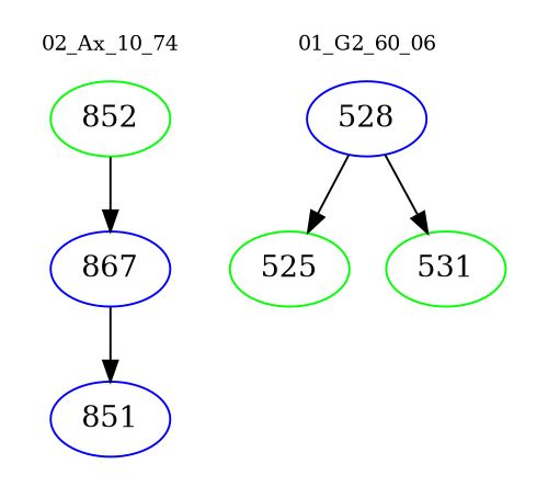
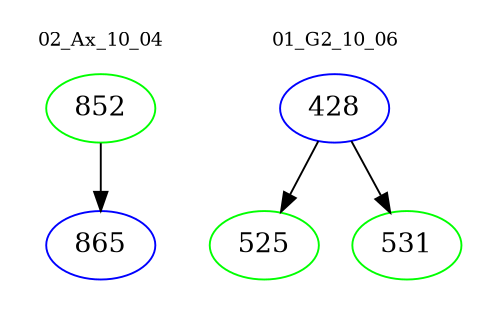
  digraph {
    node [color=blue]
    edge [color=black]
-   n1 [label=867]
-   n2 [label=851]
+   n1 [label=865]
    n3 [color=green label=852]
-   n4 [label=528]
+   n4 [label=428]
    n5 [color=green label=525]
    n6 [color=green label=531]
    subgraph cluster_1 {
      color=white
      fontsize=10
-     label="02_Ax_10_74"
+     label="02_Ax_10_04"
      n1
-     n2
      n3
    }
    subgraph cluster_2 {
      color=white
      fontsize=10
-     label="01_G2_60_06"
+     label="01_G2_10_06"
      n4
      n5
      n6
    }
-   n1 -> n2
    n3 -> n1
    n4 -> n5
    n4 -> n6
  }
